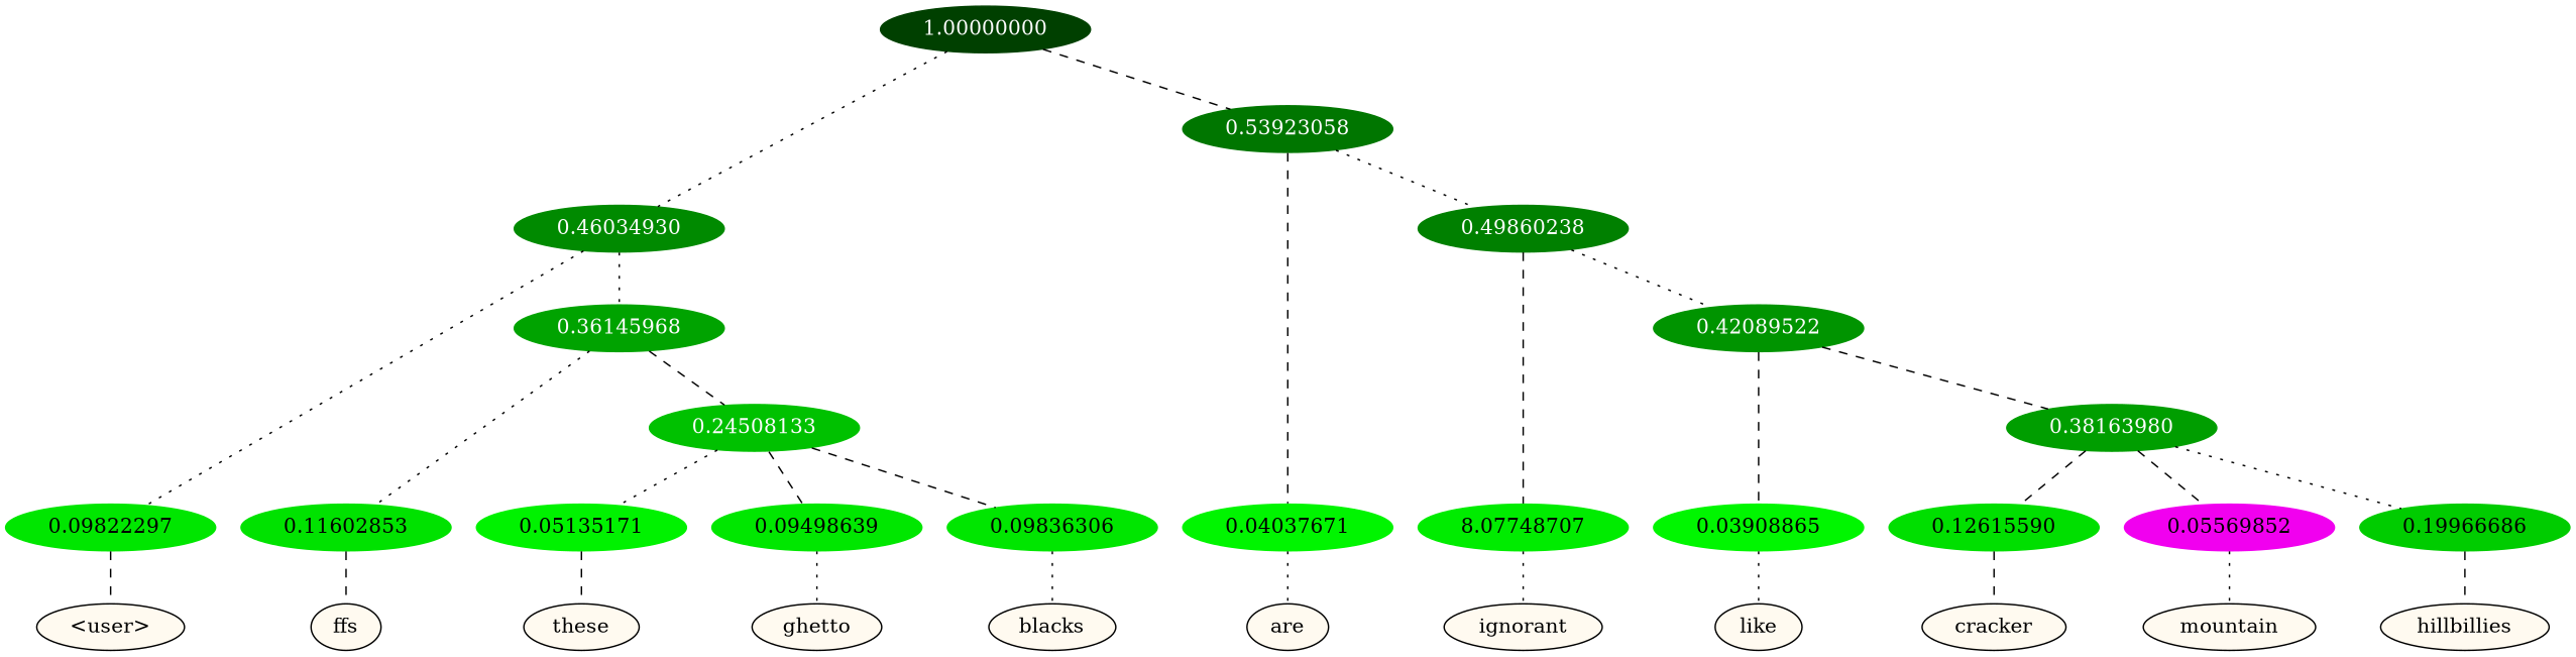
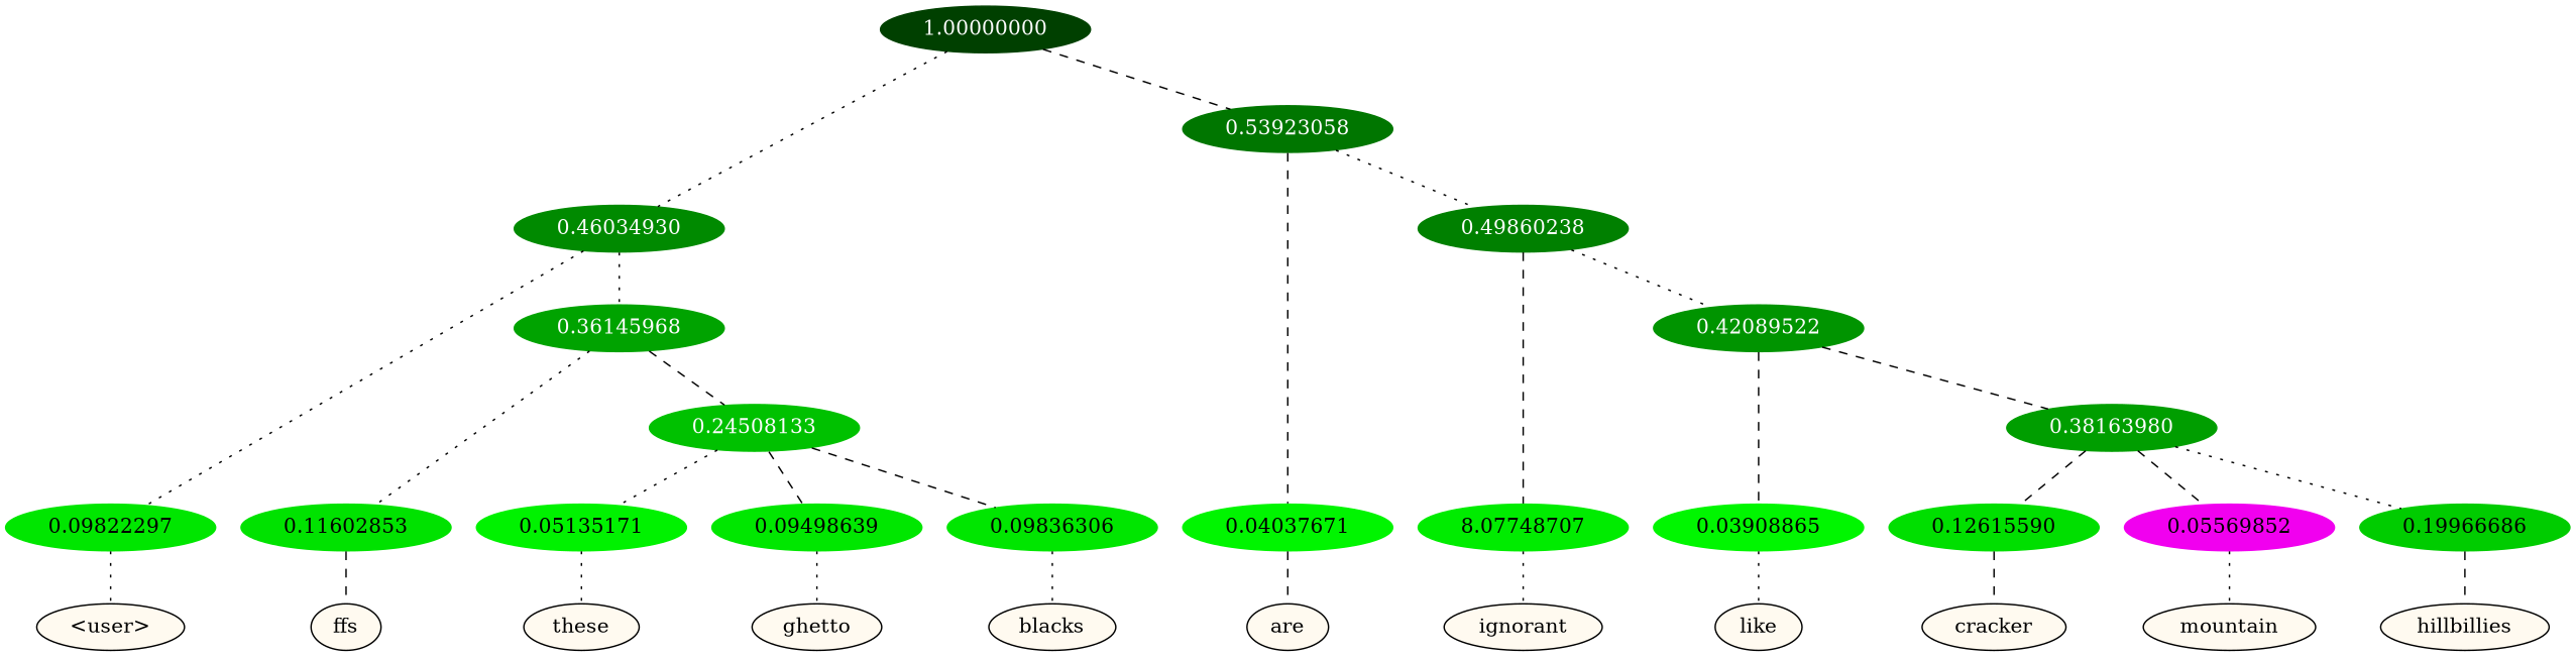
  graph {
    node [color=black format=png nodesep=0.001 ordering=out overlap_scaling=0.01 ranksep=0.001 style=filled]
    edge [style=dotted]
    n1 [fillcolor=floralwhite height=0.15 label="\<user\>" style="filled,solid" width=0.15]
    n2 [fillcolor=floralwhite height=0.15 label=ffs style="filled,solid" width=0.15]
    n3 [fillcolor=floralwhite height=0.15 label=these style="filled,solid" width=0.15]
    n4 [fillcolor=floralwhite height=0.15 label=ghetto style="filled,solid" width=0.15]
    n5 [fillcolor=floralwhite height=0.15 label=blacks style="filled,solid" width=0.15]
    n6 [fillcolor=floralwhite height=0.15 label=are style="filled,solid" width=0.15]
    n7 [fillcolor=floralwhite height=0.15 label=ignorant style="filled,solid" width=0.15]
    n8 [fillcolor=floralwhite height=0.15 label=like style="filled,solid" width=0.15]
    n9 [fillcolor=floralwhite height=0.15 label=cracker style="filled,solid" width=0.15]
    n10 [fillcolor=floralwhite height=0.15 label=mountain style="filled,solid" width=0.15]
    n11 [fillcolor=floralwhite height=0.15 label=hillbillies style="filled,solid" width=0.15]
    n12 [color="0.334 1.000 0.901" fontcolor=black height=0.15 label=0.09822297 width=0.15]
    n13 [color="0.334 1.000 0.884" fontcolor=black height=0.15 label=0.11602853 width=0.15]
    n14 [color="0.334 1.000 0.949" fontcolor=black height=0.15 label=0.05135171 width=0.15]
    n15 [color="0.334 1.000 0.905" fontcolor=black height=0.15 label=0.09498639 width=0.15]
    n16 [color="0.334 1.000 0.902" fontcolor=black height=0.15 label=0.09836306 width=0.15]
    n17 [color="0.334 1.000 0.960" fontcolor=black height=0.15 label=0.04037671 width=0.15]
    n18 [color="0.334 1.000 0.923" fontcolor=black height=0.15 label=8.07748707 width=0.15]
    n19 [color="0.334 1.000 0.961" fontcolor=black height=0.15 label=0.03908865 width=0.15]
    n20 [color="0.334 1.000 0.874" fontcolor=black height=0.15 label=0.12615590 width=0.15]
    n21 [color="0.835 1.000 0.944" fontcolor=black height=0.15 label=0.05569852 width=0.15]
    n22 [color="0.334 1.000 0.800" fontcolor=black height=0.15 label=0.19966686 width=0.15]
    n23 [color="0.334 1.000 0.250" fontcolor=grey99 height=0.15 label=1.00000000 width=0.15]
    n24 [color="0.334 1.000 0.540" fontcolor=grey99 height=0.15 label=0.46034930 width=0.15]
    n25 [color="0.334 1.000 0.461" fontcolor=grey99 height=0.15 label=0.53923058 width=0.15]
    n26 [color="0.334 1.000 0.639" fontcolor=grey99 height=0.15 label=0.36145968 width=0.15]
    n27 [color="0.334 1.000 0.501" fontcolor=grey99 height=0.15 label=0.49860238 width=0.15]
    n28 [color="0.334 1.000 0.755" fontcolor=grey99 height=0.15 label=0.24508133 width=0.15]
    n29 [color="0.334 1.000 0.579" fontcolor=grey99 height=0.15 label=0.42089522 width=0.15]
    n30 [color="0.334 1.000 0.618" fontcolor=grey99 height=0.15 label=0.38163980 width=0.15]
    subgraph sub_1 {
      rank=same
      n1
      n2
      n3
      n4
      n5
      n6
      n7
      n8
      n9
      n10
      n11
    }
    subgraph sub_2 {
      rank=same
      n12
      n13
      n14
      n15
      n16
      n17
      n18
      n19
      n20
      n21
      n22
    }
-   n12 -- n1 [style=dashed]
+   n12 -- n1
    n13 -- n2 [style=dashed]
-   n14 -- n3 [style=dashed]
+   n14 -- n3
    n15 -- n4
    n16 -- n5
-   n17 -- n6
+   n17 -- n6 [style=dashed]
    n18 -- n7
    n19 -- n8
    n20 -- n9 [style=dashed]
    n21 -- n10
    n22 -- n11 [style=dashed]
    n23 -- n24
    n23 -- n25 [style=dashed]
    n24 -- n12
    n24 -- n26
    n25 -- n17 [style=dashed]
    n25 -- n27
    n26 -- n13
    n26 -- n28 [style=dashed]
    n27 -- n18 [style=dashed]
    n27 -- n29
    n28 -- n14
    n28 -- n15 [style=dashed]
    n28 -- n16 [style=dashed]
    n29 -- n19 [style=dashed]
    n29 -- n30 [style=dashed]
    n30 -- n20 [style=dashed]
    n30 -- n21 [style=dashed]
    n30 -- n22
  }
